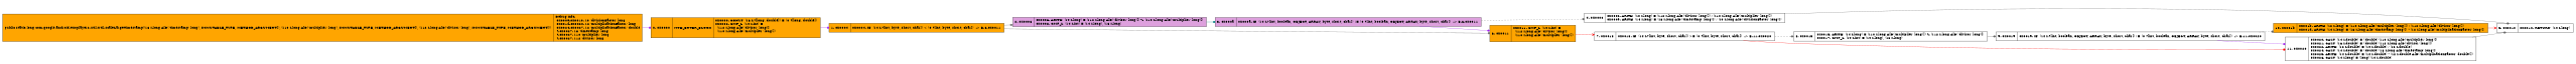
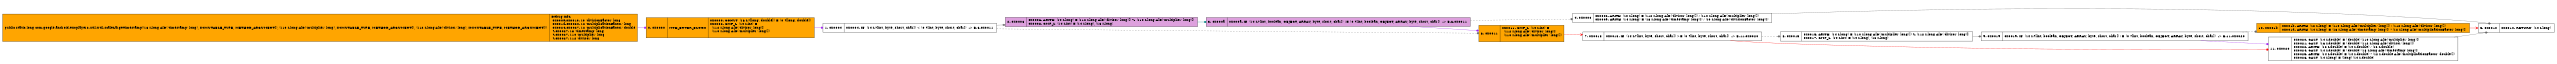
  digraph {
    rankdir=LR
    node [fillcolor=white shape=record style=filled]
    edge [arrowhead=dot color=gray40]
    n1 [fillcolor=orange label="{0\:\ 0x0000|MTH_ENTER_BLOCK\l|0x0000: CONST  (r6 I:?[long, double]) = (0 ?[long, double]) \l0x0002: CMP_L  (r4 I:int) = \l  (r12 I:long A[D('divisor' long)])\l  (r10 I:long A[D('multiplier' long)])\l \l}"]
-   n2 [fillcolor=orange label="{1\:\ 0x0004|0x0004: IF  (r4 I:?[int, byte, short, char]) \< (0 ?[int, byte, short, char])  \-\> B:6:0x0011 \l}"]
+   n2 [label="{1\:\ 0x0004|0x0004: IF  (r4 I:?[int, byte, short, char]) \< (0 ?[int, byte, short, char])  \-\> B:6:0x0011 \l}"]
    n3 [fillcolor=plum label="{2\:\ 0x0006|0x0006: ARITH  (r4 I:long) = (r12 I:long A[D('divisor' long)]) % (r10 I:long A[D('multiplier' long)]) \l0x0008: CMP_L  (r4 I:int) = (r4 I:long), (r6 I:long) \l}"]
    n4 [fillcolor=orange label="{6\:\ 0x0011|0x0011: CMP_L  (r4 I:int) = \l  (r12 I:long A[D('divisor' long)])\l  (r10 I:long A[D('multiplier' long)])\l \l}"]
    n5 [fillcolor=plum label="{3\:\ 0x000a|0x000a: IF  (r4 I:?[int, boolean, OBJECT, ARRAY, byte, short, char]) != (0 ?[int, boolean, OBJECT, ARRAY, byte, short, char])  \-\> B:6:0x0011 \l}"]
    n6 [label="{7\:\ 0x0013|0x0013: IF  (r4 I:?[int, byte, short, char]) \>= (0 ?[int, byte, short, char])  \-\> B:11:0x0020 \l}"]
    n7 [label="{4\:\ 0x000c|0x000c: ARITH  (r0 I:long) = (r12 I:long A[D('divisor' long)]) \/ (r10 I:long A[D('multiplier' long)]) \l0x000e: ARITH  (r4 I:long) = (r8 I:long A[D('timestamp' long)]) \/ (r0 I:long A[D('divisionFactor' long)]) \l}"]
    n8 [label="{5\:\ 0x0010|0x0010: RETURN  (r4 I:long) \l}"]
    n9 [label="{8\:\ 0x0015|0x0015: ARITH  (r4 I:long) = (r10 I:long A[D('multiplier' long)]) % (r12 I:long A[D('divisor' long)]) \l0x0017: CMP_L  (r4 I:int) = (r4 I:long), (r6 I:long) \l}"]
    n10 [label="{11\:\ 0x0020|0x0020: CAST  (r4 I:double) = (double) (r10 I:long A[D('multiplier' long)]) \l0x0021: CAST  (r6 I:double) = (double) (r12 I:long A[D('divisor' long)]) \l0x0022: ARITH  (r2 I:double) = (r4 I:double) \/ (r6 I:double) \l0x0024: CAST  (r4 I:double) = (double) (r8 I:long A[D('timestamp' long)]) \l0x0025: ARITH  (r4 I:double) = (r4 I:double) * (r2 I:double A[D('multiplicationFactor' double)]) \l0x0026: CAST  (r4 I:long) = (long) (r4 I:double) \l}"]
    n11 [label="{9\:\ 0x0019|0x0019: IF  (r4 I:?[int, boolean, OBJECT, ARRAY, byte, short, char]) != (0 ?[int, boolean, OBJECT, ARRAY, byte, short, char])  \-\> B:11:0x0020 \l}"]
    n12 [fillcolor=orange label="{10\:\ 0x001b|0x001b: ARITH  (r2 I:long) = (r10 I:long A[D('multiplier' long)]) \/ (r12 I:long A[D('divisor' long)]) \l0x001d: ARITH  (r4 I:long) = (r8 I:long A[D('timestamp' long)]) * (r2 I:long A[D('multiplicationFactor' long)]) \l}"]
    n13 [fillcolor=orange label="{public static long com.google.android.exoplayer2.util.Util.scaleLargeTimestamp((r8 I:long A[D('timestamp' long), IMMUTABLE_TYPE, METHOD_ARGUMENT]), (r10 I:long A[D('multiplier' long), IMMUTABLE_TYPE, METHOD_ARGUMENT]), (r12 I:long A[D('divisor' long), IMMUTABLE_TYPE, METHOD_ARGUMENT]))  | Debug Info:\l  0x000e\-0x0010: r0 'divisionFactor' long\l  0x001d\-0x0020: r2 'multiplicationFactor' long\l  0x0024\-0x0027: r2 'multiplicationFactor' double\l  ?\-0x0027: r8 'timestamp' long\l  ?\-0x0027: r10 'multiplier' long\l  ?\-0x0027: r12 'divisor' long\l}"]
    n1 -> n2 [color=purple]
    n2 -> n3 [arrowhead=diamond style=solid]
-   n2 -> n4
+   n2 -> n4 [style=dashed]
    n3 -> n5 [color=teal]
    n4 -> n6 [arrowhead=vee color=red]
    n5 -> n4 [arrowhead=diamond color=purple]
    n5 -> n7 [style=dashed]
    n6 -> n9 [arrowhead=diamond style=dashed]
    n6 -> n10 [color=red]
    n7 -> n8 [arrowhead=diamond]
    n9 -> n11 [arrowhead=diamond]
    n10 -> n8 [arrowhead=diamond]
    n11 -> n10 [color=purple]
    n11 -> n12 [style=dashed]
    n12 -> n8 [arrowhead=vee color=red]
    n13 -> n1 [color=purple]
  }
